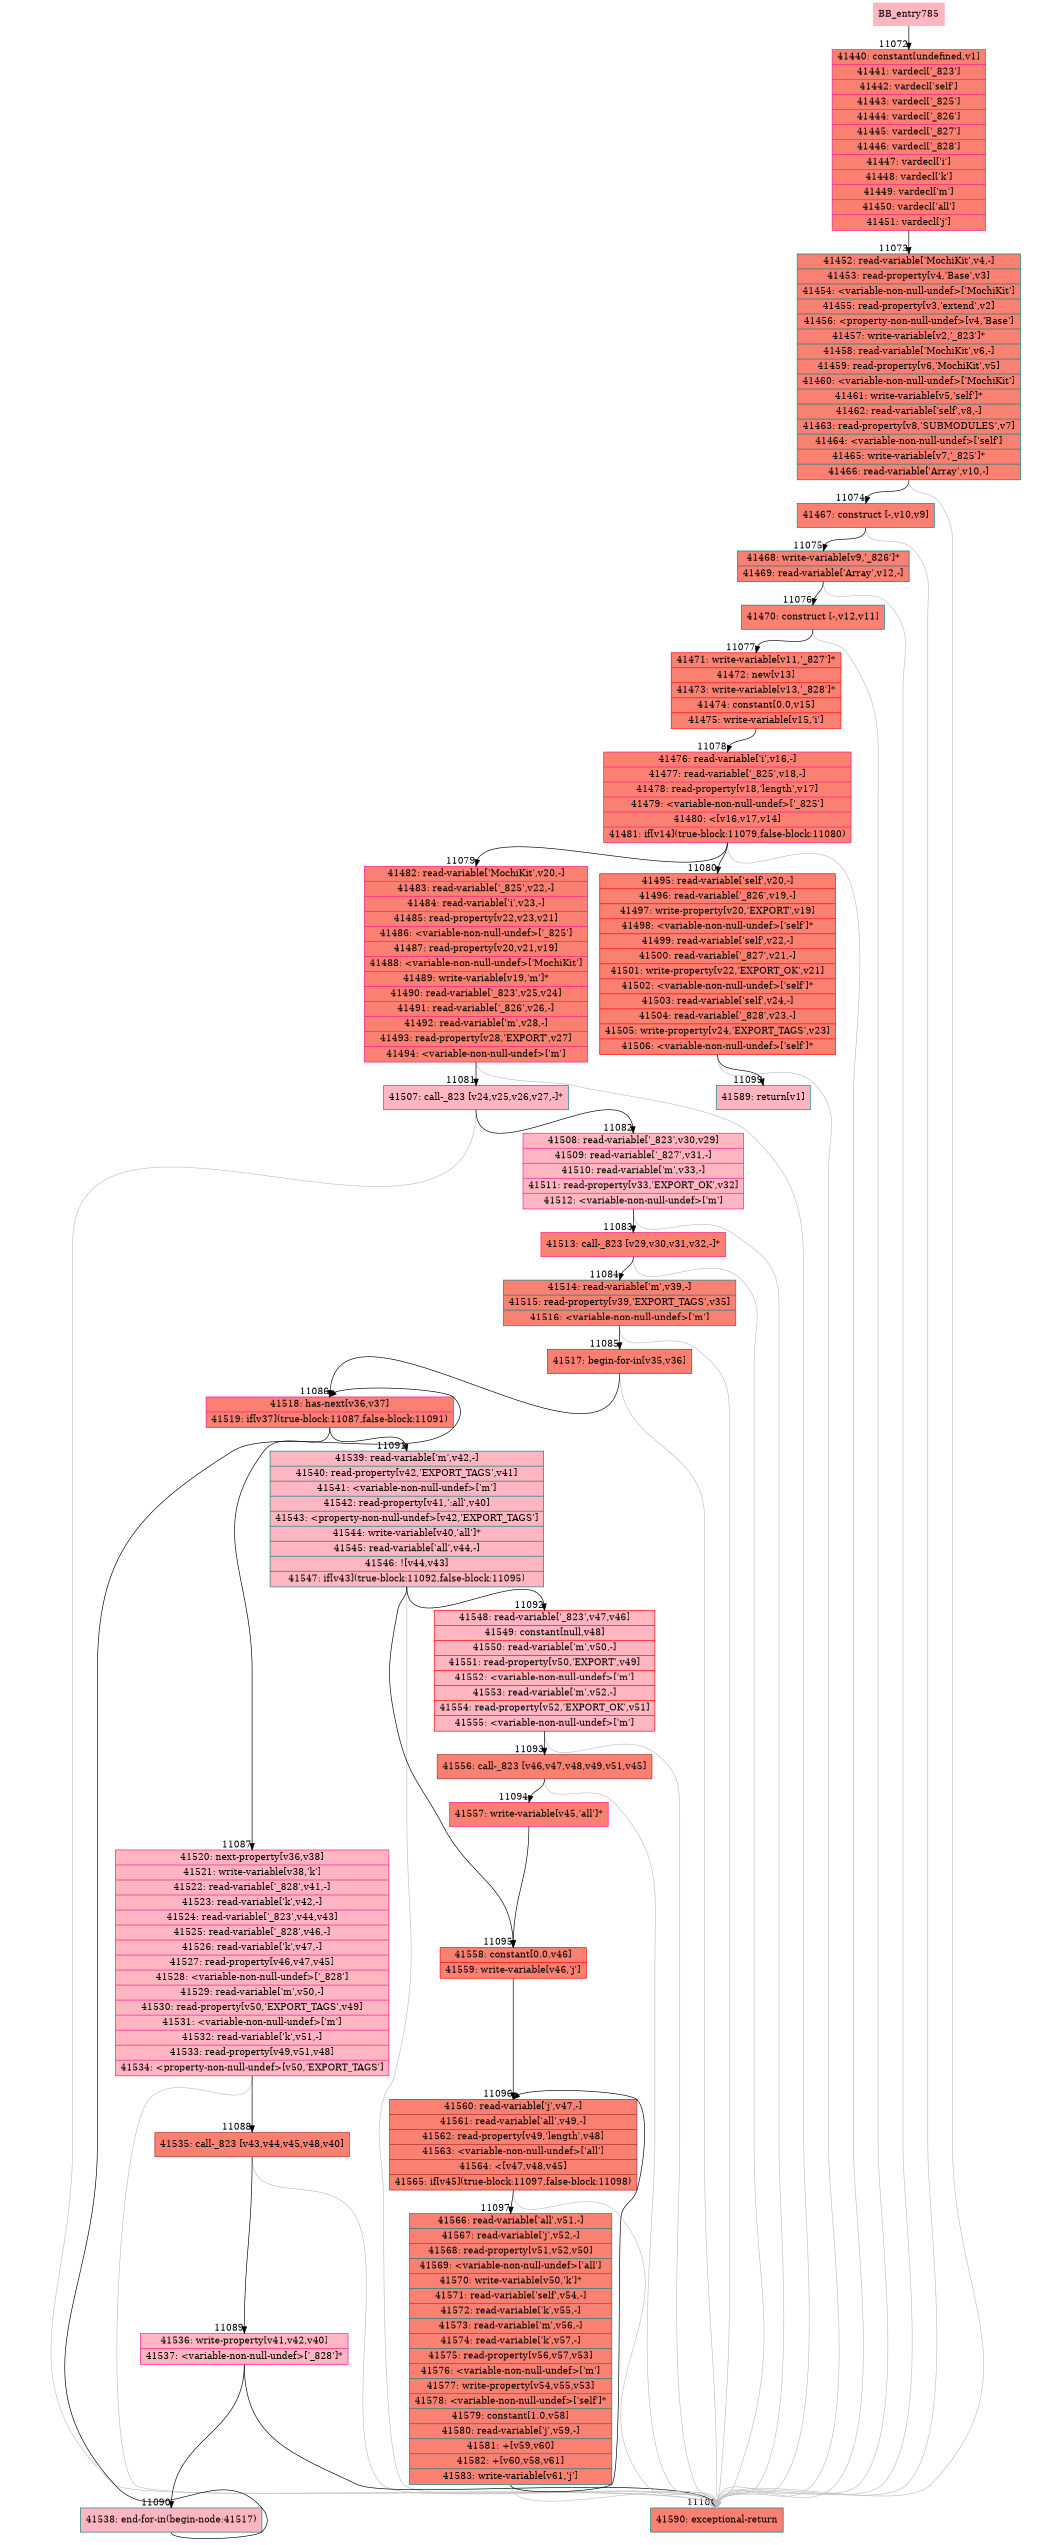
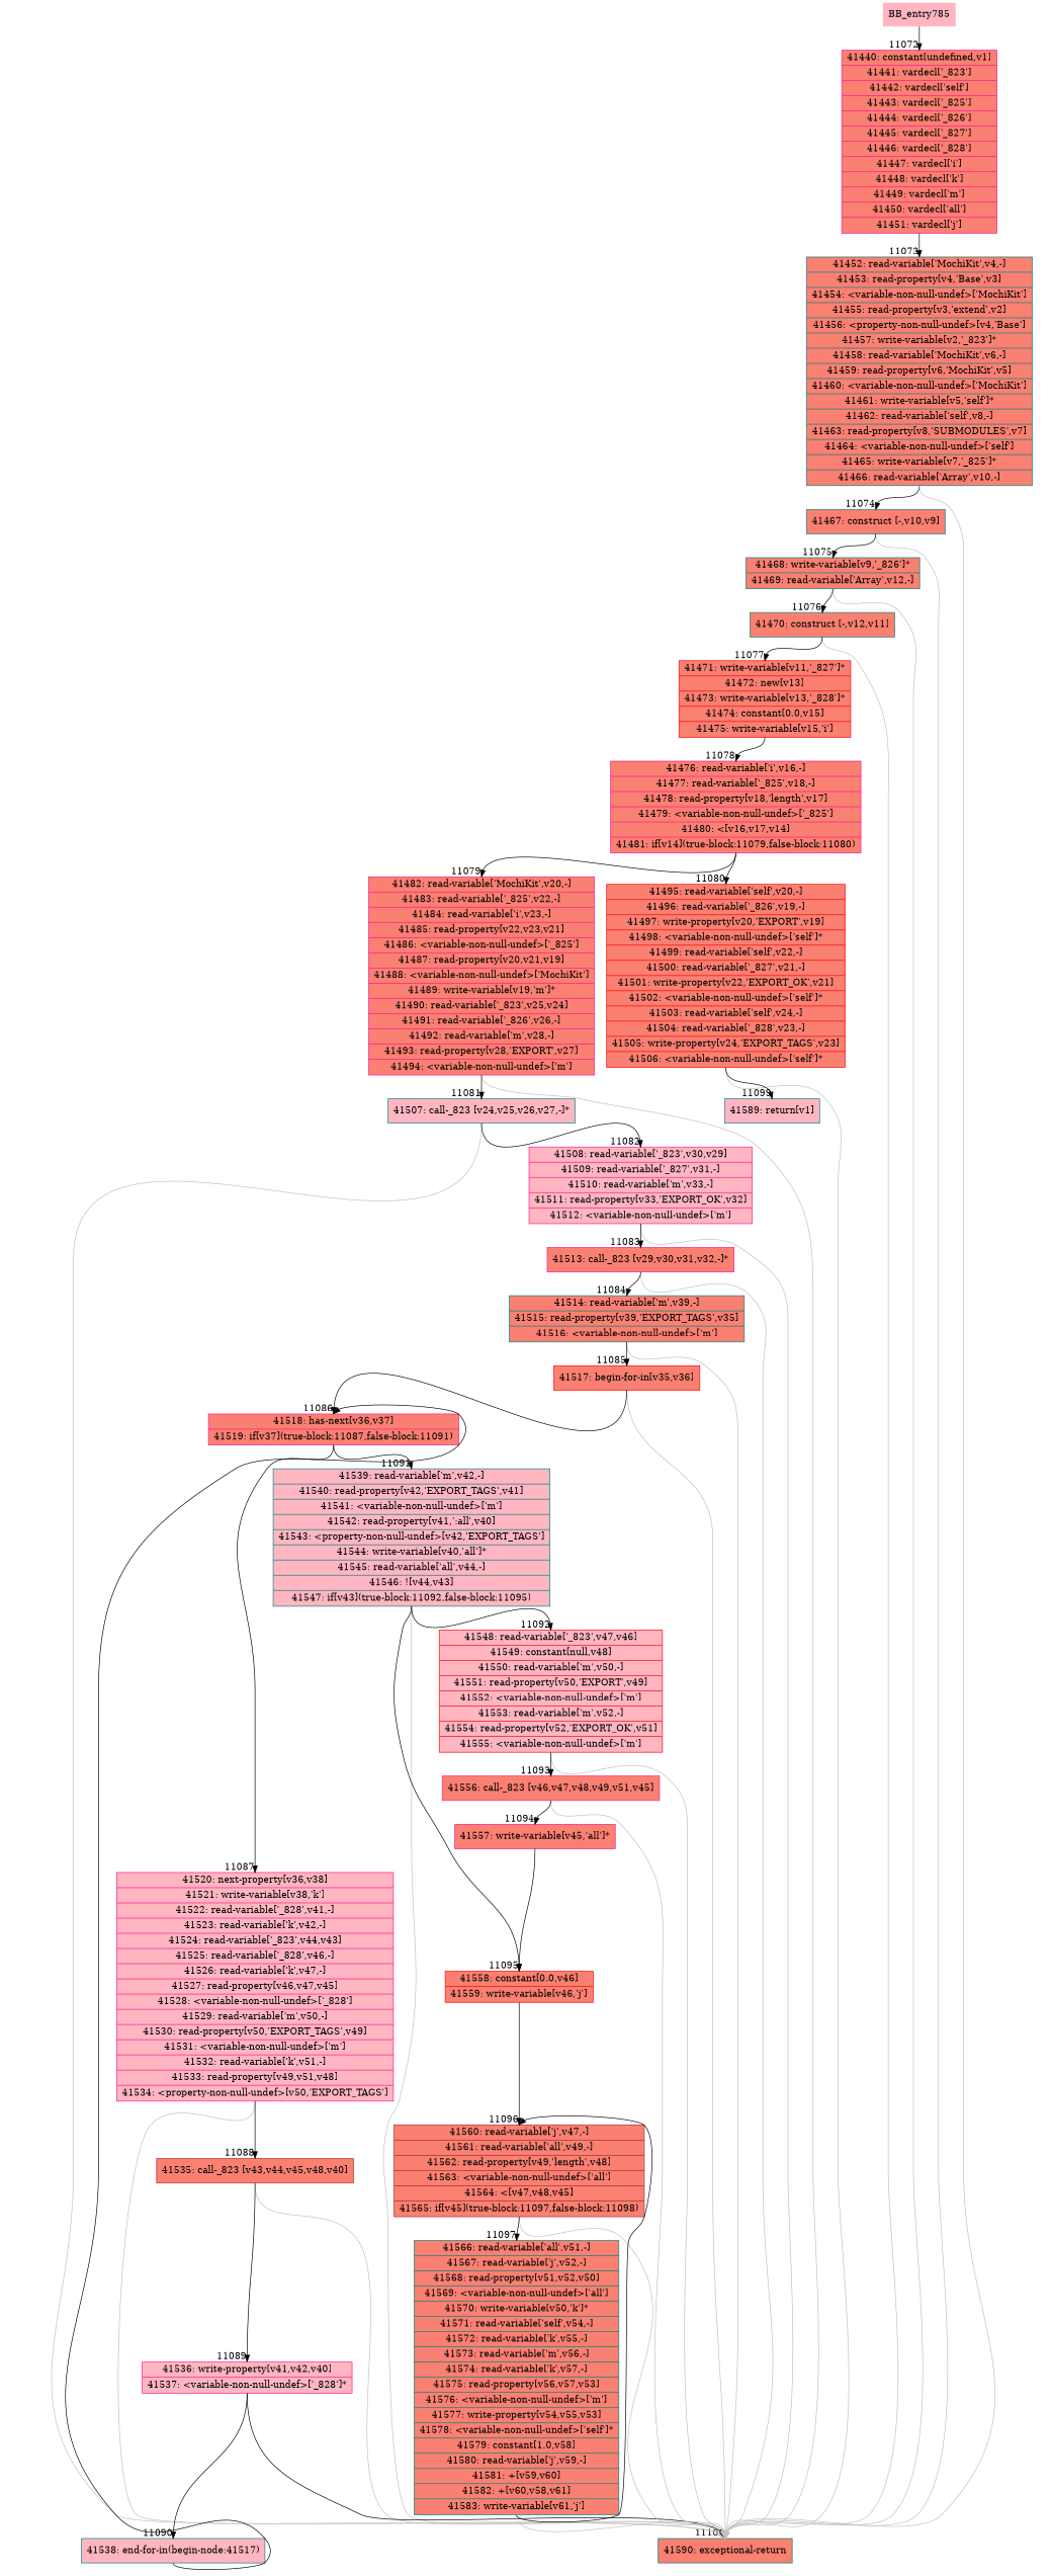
  digraph {
    rankdir=TD
    node [color=teal fillcolor=salmon shape=record style=filled]
    edge [headport=n tailport=s]
    BB_entry785 [fillcolor=lightpink shape=none]
    n2 [color=deeppink label="{41440: constant[undefined,v1]|41441: vardecl['_823']|41442: vardecl['self']|41443: vardecl['_825']|41444: vardecl['_826']|41445: vardecl['_827']|41446: vardecl['_828']|41447: vardecl['i']|41448: vardecl['k']|41449: vardecl['m']|41450: vardecl['all']|41451: vardecl['j']}"]
    n3 [label="{41452: read-variable['MochiKit',v4,-]|41453: read-property[v4,'Base',v3]|41454: \<variable-non-null-undef\>['MochiKit']|41455: read-property[v3,'extend',v2]|41456: \<property-non-null-undef\>[v4,'Base']|41457: write-variable[v2,'_823']*|41458: read-variable['MochiKit',v6,-]|41459: read-property[v6,'MochiKit',v5]|41460: \<variable-non-null-undef\>['MochiKit']|41461: write-variable[v5,'self']*|41462: read-variable['self',v8,-]|41463: read-property[v8,'SUBMODULES',v7]|41464: \<variable-non-null-undef\>['self']|41465: write-variable[v7,'_825']*|41466: read-variable['Array',v10,-]}"]
    n4 [label="{41467: construct [-,v10,v9]}"]
    n5 [label="{41590: exceptional-return}"]
    n6 [label="{41468: write-variable[v9,'_826']*|41469: read-variable['Array',v12,-]}"]
    n7 [label="{41470: construct [-,v12,v11]}"]
    n8 [color=red label="{41471: write-variable[v11,'_827']*|41472: new[v13]|41473: write-variable[v13,'_828']*|41474: constant[0.0,v15]|41475: write-variable[v15,'i']}"]
    n9 [color=deeppink label="{41476: read-variable['i',v16,-]|41477: read-variable['_825',v18,-]|41478: read-property[v18,'length',v17]|41479: \<variable-non-null-undef\>['_825']|41480: \<[v16,v17,v14]|41481: if[v14](true-block:11079,false-block:11080)}"]
    n10 [color=deeppink label="{41482: read-variable['MochiKit',v20,-]|41483: read-variable['_825',v22,-]|41484: read-variable['i',v23,-]|41485: read-property[v22,v23,v21]|41486: \<variable-non-null-undef\>['_825']|41487: read-property[v20,v21,v19]|41488: \<variable-non-null-undef\>['MochiKit']|41489: write-variable[v19,'m']*|41490: read-variable['_823',v25,v24]|41491: read-variable['_826',v26,-]|41492: read-variable['m',v28,-]|41493: read-property[v28,'EXPORT',v27]|41494: \<variable-non-null-undef\>['m']}"]
    n11 [color=red label="{41495: read-variable['self',v20,-]|41496: read-variable['_826',v19,-]|41497: write-property[v20,'EXPORT',v19]|41498: \<variable-non-null-undef\>['self']*|41499: read-variable['self',v22,-]|41500: read-variable['_827',v21,-]|41501: write-property[v22,'EXPORT_OK',v21]|41502: \<variable-non-null-undef\>['self']*|41503: read-variable['self',v24,-]|41504: read-variable['_828',v23,-]|41505: write-property[v24,'EXPORT_TAGS',v23]|41506: \<variable-non-null-undef\>['self']*}"]
    n12 [fillcolor=lightpink label="{41507: call-_823 [v24,v25,v26,v27,-]*}"]
    n13 [fillcolor=lightpink label="{41589: return[v1]}"]
    n14 [color=deeppink fillcolor=lightpink label="{41508: read-variable['_823',v30,v29]|41509: read-variable['_827',v31,-]|41510: read-variable['m',v33,-]|41511: read-property[v33,'EXPORT_OK',v32]|41512: \<variable-non-null-undef\>['m']}"]
    n15 [color=deeppink label="{41513: call-_823 [v29,v30,v31,v32,-]*}"]
    n16 [label="{41514: read-variable['m',v39,-]|41515: read-property[v39,'EXPORT_TAGS',v35]|41516: \<variable-non-null-undef\>['m']}"]
    n17 [color=red label="{41517: begin-for-in[v35,v36]}"]
    n18 [color=deeppink label="{41518: has-next[v36,v37]|41519: if[v37](true-block:11087,false-block:11091)}"]
    n19 [color=deeppink fillcolor=lightpink label="{41520: next-property[v36,v38]|41521: write-variable[v38,'k']|41522: read-variable['_828',v41,-]|41523: read-variable['k',v42,-]|41524: read-variable['_823',v44,v43]|41525: read-variable['_828',v46,-]|41526: read-variable['k',v47,-]|41527: read-property[v46,v47,v45]|41528: \<variable-non-null-undef\>['_828']|41529: read-variable['m',v50,-]|41530: read-property[v50,'EXPORT_TAGS',v49]|41531: \<variable-non-null-undef\>['m']|41532: read-variable['k',v51,-]|41533: read-property[v49,v51,v48]|41534: \<property-non-null-undef\>[v50,'EXPORT_TAGS']}"]
    n20 [fillcolor=lightpink label="{41539: read-variable['m',v42,-]|41540: read-property[v42,'EXPORT_TAGS',v41]|41541: \<variable-non-null-undef\>['m']|41542: read-property[v41,':all',v40]|41543: \<property-non-null-undef\>[v42,'EXPORT_TAGS']|41544: write-variable[v40,'all']*|41545: read-variable['all',v44,-]|41546: ![v44,v43]|41547: if[v43](true-block:11092,false-block:11095)}"]
    n21 [color=brown label="{41535: call-_823 [v43,v44,v45,v48,v40]}"]
    n22 [color=red fillcolor=lightpink label="{41548: read-variable['_823',v47,v46]|41549: constant[null,v48]|41550: read-variable['m',v50,-]|41551: read-property[v50,'EXPORT',v49]|41552: \<variable-non-null-undef\>['m']|41553: read-variable['m',v52,-]|41554: read-property[v52,'EXPORT_OK',v51]|41555: \<variable-non-null-undef\>['m']}"]
    n23 [color=red label="{41558: constant[0.0,v46]|41559: write-variable[v46,'j']}"]
    n24 [color=deeppink fillcolor=lightpink label="{41536: write-property[v41,v42,v40]|41537: \<variable-non-null-undef\>['_828']*}"]
-   n25 [color=brown label="{41556: call-_823 [v46,v47,v48,v49,v51,v45]}"]
+   n25 [color=deeppink label="{41556: call-_823 [v46,v47,v48,v49,v51,v45]}"]
    n26 [color=brown label="{41560: read-variable['j',v47,-]|41561: read-variable['all',v49,-]|41562: read-property[v49,'length',v48]|41563: \<variable-non-null-undef\>['all']|41564: \<[v47,v48,v45]|41565: if[v45](true-block:11097,false-block:11098)}"]
    n27 [fillcolor=lightpink label="{41538: end-for-in(begin-node:41517)}"]
    n28 [color=deeppink label="{41557: write-variable[v45,'all']*}"]
    n29 [label="{41566: read-variable['all',v51,-]|41567: read-variable['j',v52,-]|41568: read-property[v51,v52,v50]|41569: \<variable-non-null-undef\>['all']|41570: write-variable[v50,'k']*|41571: read-variable['self',v54,-]|41572: read-variable['k',v55,-]|41573: read-variable['m',v56,-]|41574: read-variable['k',v57,-]|41575: read-property[v56,v57,v53]|41576: \<variable-non-null-undef\>['m']|41577: write-property[v54,v55,v53]|41578: \<variable-non-null-undef\>['self']*|41579: constant[1.0,v58]|41580: read-variable['j',v59,-]|41581: +[v59,v60]|41582: +[v60,v58,v61]|41583: write-variable[v61,'j']}"]
    BB_entry785 -> n2 [headlabel="    11072"]
    n2 -> n3 [headlabel="      11073"]
    n3 -> n4 [headlabel="      11074"]
    n3 -> n5 [color=gray headlabel="      11100"]
    n4 -> n5 [color=gray]
    n4 -> n6 [headlabel="      11075"]
    n6 -> n5 [color=gray]
    n6 -> n7 [headlabel="      11076"]
    n7 -> n5 [color=gray]
    n7 -> n8 [headlabel="      11077"]
    n8 -> n9 [headlabel="      11078"]
-   n9 -> n5 [color=gray]
    n9 -> n10 [headlabel="      11079"]
    n9 -> n11 [headlabel="      11080"]
    n10 -> n5 [color=gray]
    n10 -> n12 [headlabel="      11081"]
    n11 -> n5 [color=gray]
    n11 -> n13 [headlabel="      11099"]
    n12 -> n5 [color=gray]
    n12 -> n14 [headlabel="      11082"]
    n14 -> n5 [color=gray]
    n14 -> n15 [headlabel="      11083"]
    n15 -> n5 [color=gray]
    n15 -> n16 [headlabel="      11084"]
    n16 -> n5 [color=gray]
    n16 -> n17 [headlabel="      11085"]
    n17 -> n5 [color=gray]
    n17 -> n18 [headlabel="      11086"]
    n18 -> n19 [headlabel="      11087"]
    n18 -> n20 [headlabel="      11091"]
    n19 -> n5 [color=gray]
    n19 -> n21 [headlabel="      11088"]
    n20 -> n5 [color=gray]
    n20 -> n22 [headlabel="      11092"]
    n20 -> n23 [headlabel="      11095"]
    n21 -> n5 [color=gray]
    n21 -> n24 [headlabel="      11089"]
    n22 -> n5 [color=gray]
    n22 -> n25 [headlabel="      11093"]
    n23 -> n26 [headlabel="      11096"]
    n24 -> n5 [color=black]
    n24 -> n27 [headlabel="      11090"]
    n25 -> n5 [color=gray]
    n25 -> n28 [headlabel="      11094"]
    n26 -> n5 [color=gray]
    n26 -> n29 [headlabel="      11097"]
    n27 -> n18
    n28 -> n23
    n29 -> n5 [color=gray]
    n29 -> n26
  }
